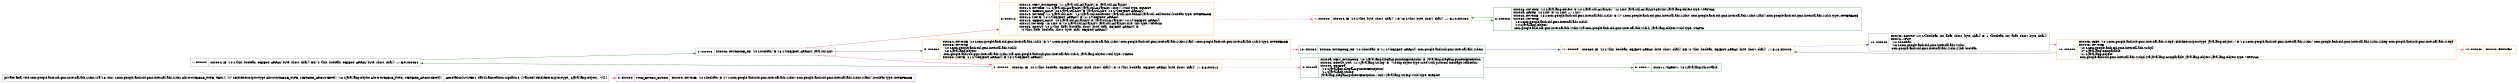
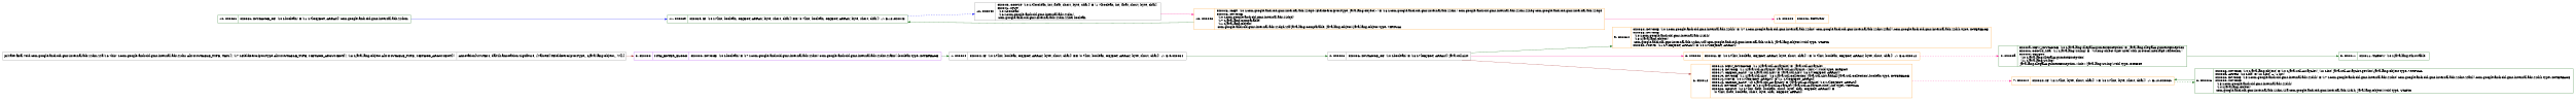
  digraph {
    rankdir=LR
    node [color=darkorange shape=record]
    edge [color=darkgreen]
    n1 [color=purple label="{0\:\ 0x0000|MTH_ENTER_BLOCK\l|0x0000: INVOKE  (r0 I:boolean) = (r7 I:com.google.android.gms.internal.ads.zzdnt) com.google.android.gms.internal.ads.zzdnt.zzaxn():boolean type: INTERFACE \l}"]
    n2 [color=gray40 label="{1\:\ 0x0004|0x0004: IF  (r0 I:?[int, boolean, OBJECT, ARRAY, byte, short, char]) == (0 ?[int, boolean, OBJECT, ARRAY, byte, short, char])  \-\> B:9:0x0034 \l}"]
    n3 [color=gray40 label="{2\:\ 0x0006|0x0006: INSTANCE_OF  (r0 I:boolean) = (r8 I:?[OBJECT, ARRAY]) java.util.List \l}"]
    n4 [label="{9\:\ 0x0034|0x0034: INVOKE  (r0 I:com.google.android.gms.internal.ads.zzdrh) = (r7 I:com.google.android.gms.internal.ads.zzdnt) com.google.android.gms.internal.ads.zzdnt.zzaxl():com.google.android.gms.internal.ads.zzdrh type: INTERFACE \l0x0038: INVOKE  \l  (r0 I:com.google.android.gms.internal.ads.zzdrh)\l  (r8 I:java.lang.Object)\l com.google.android.gms.internal.ads.zzdnr.zza(com.google.android.gms.internal.ads.zzdrh, java.lang.Object):void type: STATIC \l0x003b: MOVE  (r1 I:?[OBJECT, ARRAY]) = (r8 I:?[OBJECT, ARRAY]) \l}"]
    n5 [label="{3\:\ 0x0008|0x0008: IF  (r0 I:?[int, boolean, OBJECT, ARRAY, byte, short, char]) != (0 ?[int, boolean, OBJECT, ARRAY, byte, short, char])  \-\> B:6:0x0012 \l}"]
    n6 [label="{6\:\ 0x0012|0x0012: NEW_INSTANCE  (r1 I:java.util.ArrayList) =  java.util.ArrayList \l0x0014: INVOKE  (r1 I:java.util.ArrayList) java.util.ArrayList.\<init\>():void type: DIRECT \l0x0017: CHECK_CAST  (r8 I:java.util.List) = (java.util.List) (r8 I:?[OBJECT, ARRAY]) \l0x0019: INVOKE  (r1 I:java.util.List), (r8 I:java.util.Collection) java.util.List.addAll(java.util.Collection):boolean type: INTERFACE \l0x001c: MOVE  (r0 I:?[OBJECT, ARRAY]) = (r1 I:?[OBJECT, ARRAY]) \l0x001d: CHECK_CAST  (r0 I:java.util.ArrayList) = (java.util.ArrayList) (r0 I:?[OBJECT, ARRAY]) \l0x001f: INVOKE  (r3 I:int) = (r0 I:java.util.ArrayList) java.util.ArrayList.size():int type: VIRTUAL \l0x0023: CONST  (r2 I:?[int, float, boolean, short, byte, char, OBJECT, ARRAY]) = \l  (0 ?[int, float, boolean, short, byte, char, OBJECT, ARRAY])\l \l}"]
    n7 [color=darkgreen label="{10\:\ 0x003c|0x003c: INSTANCE_OF  (r0 I:boolean) = (r1 I:?[OBJECT, ARRAY]) com.google.android.gms.internal.ads.zzdom \l}"]
    n8 [color=darkgreen label="{4\:\ 0x000a|0x000a: NEW_INSTANCE  (r0 I:java.lang.IllegalArgumentException) =  java.lang.IllegalArgumentException \l0x000c: CONST_STR  (r1 I:java.lang.String) =  \"Wrong object type used with protocol message reflection.\" \l0x000e: OBJECT  \l  (r0 I:java.lang.IllegalArgumentException)\l  (r1 I:java.lang.String)\l java.lang.IllegalArgumentException.\<init\>(java.lang.String):void type: DIRECT \l}"]
    n9 [color=darkgreen label="{5\:\ 0x0011|0x0011: THROW  (r0 I:java.lang.Throwable) \l}"]
    n10 [label="{7\:\ 0x0024|0x0024: IF  (r2 I:?[int, byte, short, char]) \>= (r3 I:?[int, byte, short, char])  \-\> B:10:0x003c \l}"]
    n11 [color=darkgreen label="{8\:\ 0x0026|0x0026: INVOKE  (r4 I:java.lang.Object) = (r0 I:java.util.ArrayList), (r2 I:int) java.util.ArrayList.get(int):java.lang.Object type: VIRTUAL \l0x002a: ARITH  (r2 I:int) = (r2 I:int) + (1 int) \l0x002c: INVOKE  (r5 I:com.google.android.gms.internal.ads.zzdrh) = (r7 I:com.google.android.gms.internal.ads.zzdnt) com.google.android.gms.internal.ads.zzdnt.zzaxl():com.google.android.gms.internal.ads.zzdrh type: INTERFACE \l0x0030: INVOKE  \l  (r5 I:com.google.android.gms.internal.ads.zzdrh)\l  (r4 I:java.lang.Object)\l com.google.android.gms.internal.ads.zzdnr.zza(com.google.android.gms.internal.ads.zzdrh, java.lang.Object):void type: STATIC \l}"]
-   n12 [label="{11\:\ 0x003e|0x003e: IF  (r0 I:?[int, boolean, OBJECT, ARRAY, byte, short, char]) == (0 ?[int, boolean, OBJECT, ARRAY, byte, short, char])  \-\> B:13:0x0043 \l}"]
+   n12 [color=darkgreen label="{11\:\ 0x003e|0x003e: IF  (r0 I:?[int, boolean, OBJECT, ARRAY, byte, short, char]) == (0 ?[int, boolean, OBJECT, ARRAY, byte, short, char])  \-\> B:13:0x0043 \l}"]
    n13 [color=gray40 label="{12\:\ 0x0040|0x0040: CONST  (r0 I:?[boolean, int, float, short, byte, char]) = (1 ?[boolean, int, float, short, byte, char]) \l0x0041: IPUT  \l  (r0 I:boolean)\l  (r6 I:com.google.android.gms.internal.ads.zzdnr)\l com.google.android.gms.internal.ads.zzdnr.zzhei boolean \l}"]
    n14 [label="{13\:\ 0x0043|0x0043: IGET  (r0 I:com.google.android.gms.internal.ads.zzdqd\<FieldDescriptorType, java.lang.Object\>) = (r6 I:com.google.android.gms.internal.ads.zzdnr) com.google.android.gms.internal.ads.zzdnr.zzheg com.google.android.gms.internal.ads.zzdqd \l0x0045: INVOKE  \l  (r0 I:com.google.android.gms.internal.ads.zzdqd)\l  (r7 I:java.lang.Comparable)\l  (r1 I:java.lang.Object)\l com.google.android.gms.internal.ads.zzdqd.zza(java.lang.Comparable, java.lang.Object):java.lang.Object type: VIRTUAL \l}"]
    n15 [label="{14\:\ 0x0048|0x0048: RETURN   \l}"]
    n16 [color=gray40 label="{private final void com.google.android.gms.internal.ads.zzdnr.zza((r6 'this' I:com.google.android.gms.internal.ads.zzdnr A[IMMUTABLE_TYPE, THIS]), (r7 I:FieldDescriptorType A[IMMUTABLE_TYPE, METHOD_ARGUMENT]), (r8 I:java.lang.Object A[IMMUTABLE_TYPE, METHOD_ARGUMENT]))  | Annotation[SYSTEM, dalvik.annotation.Signature, \{value=[(TFieldDescriptorType;, Ljava\/lang\/Object;, )V]\}]\l}"]
-   n5 -> n2
+   n1 -> n2
    n2 -> n3 [style=solid]
    n3 -> n4
    n3 -> n5 [color=deeppink]
    n3 -> n6 [color=brown]
-   n4 -> n7 [color=deeppink]
    n5 -> n8 [color=deeppink style=dashed]
    n6 -> n10 [color=deeppink style=dashed]
    n7 -> n12 [color=blue]
    n8 -> n9
    n10 -> n11 [style=dashed]
    n11 -> n10
    n12 -> n13 [color=blue style=dashed]
    n13 -> n14 [color=deeppink]
    n14 -> n12
    n14 -> n15 [color=deeppink]
    n16 -> n1 [color=brown]
  }
